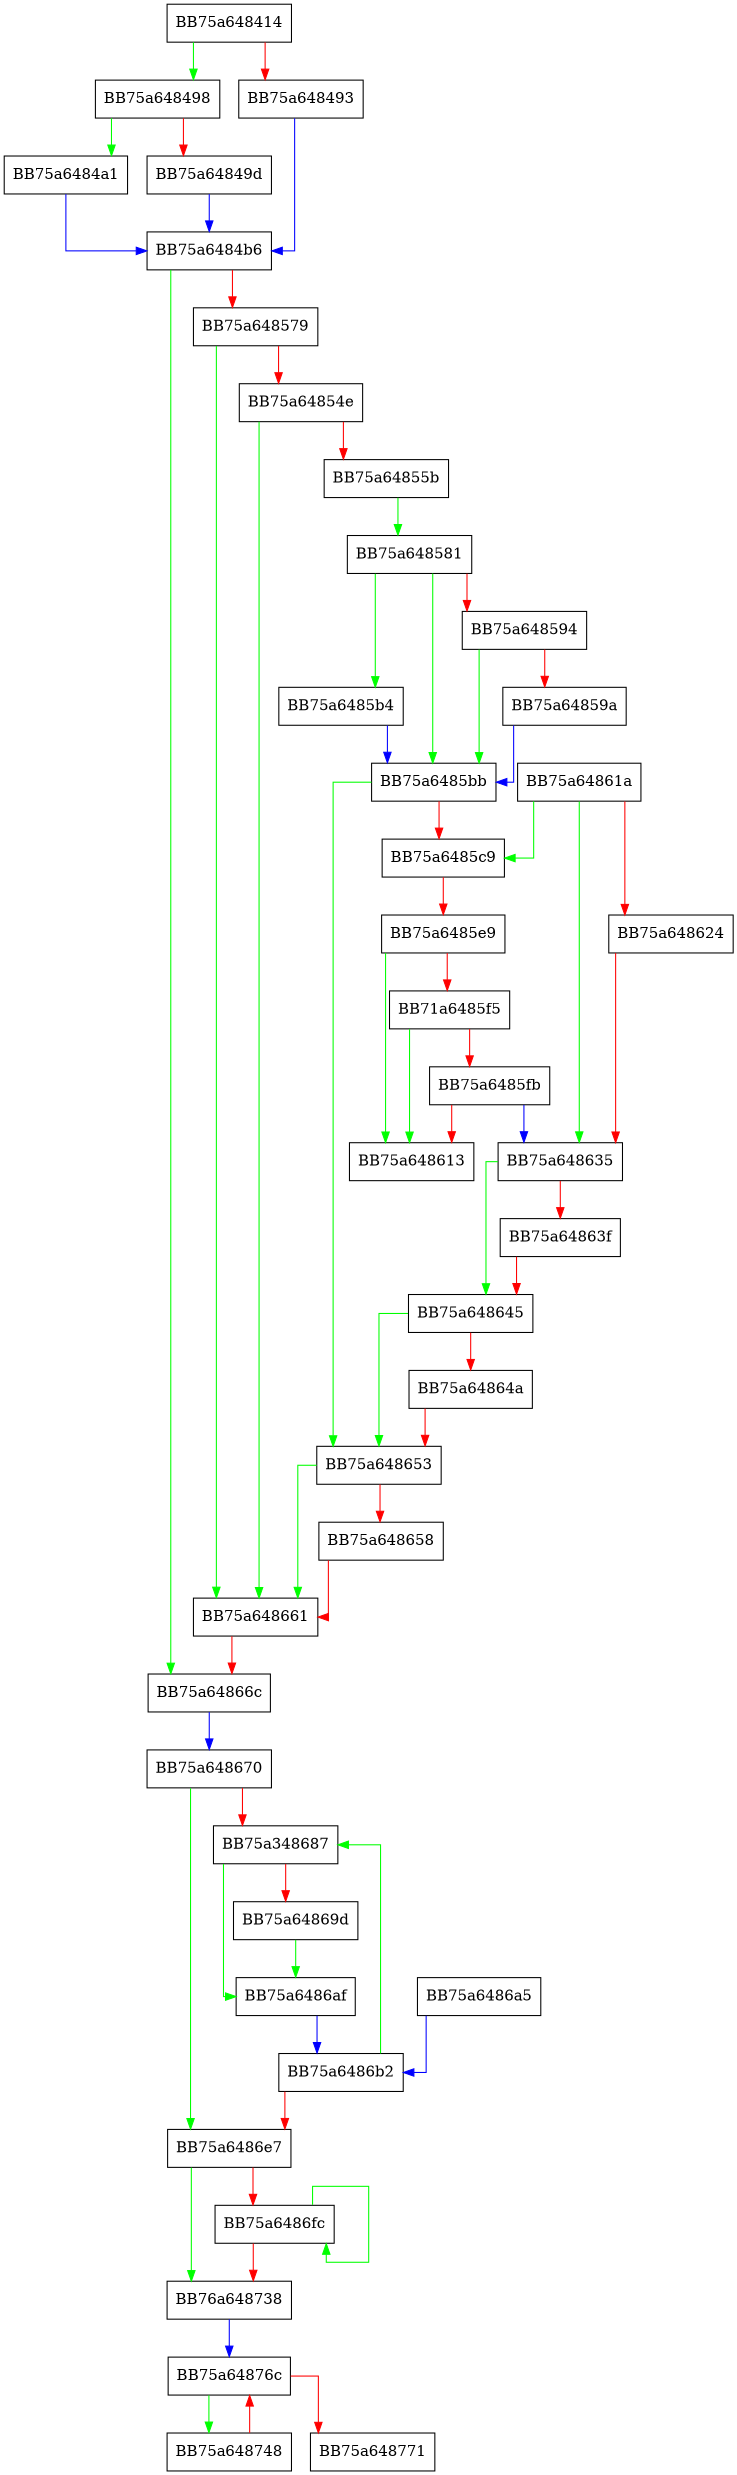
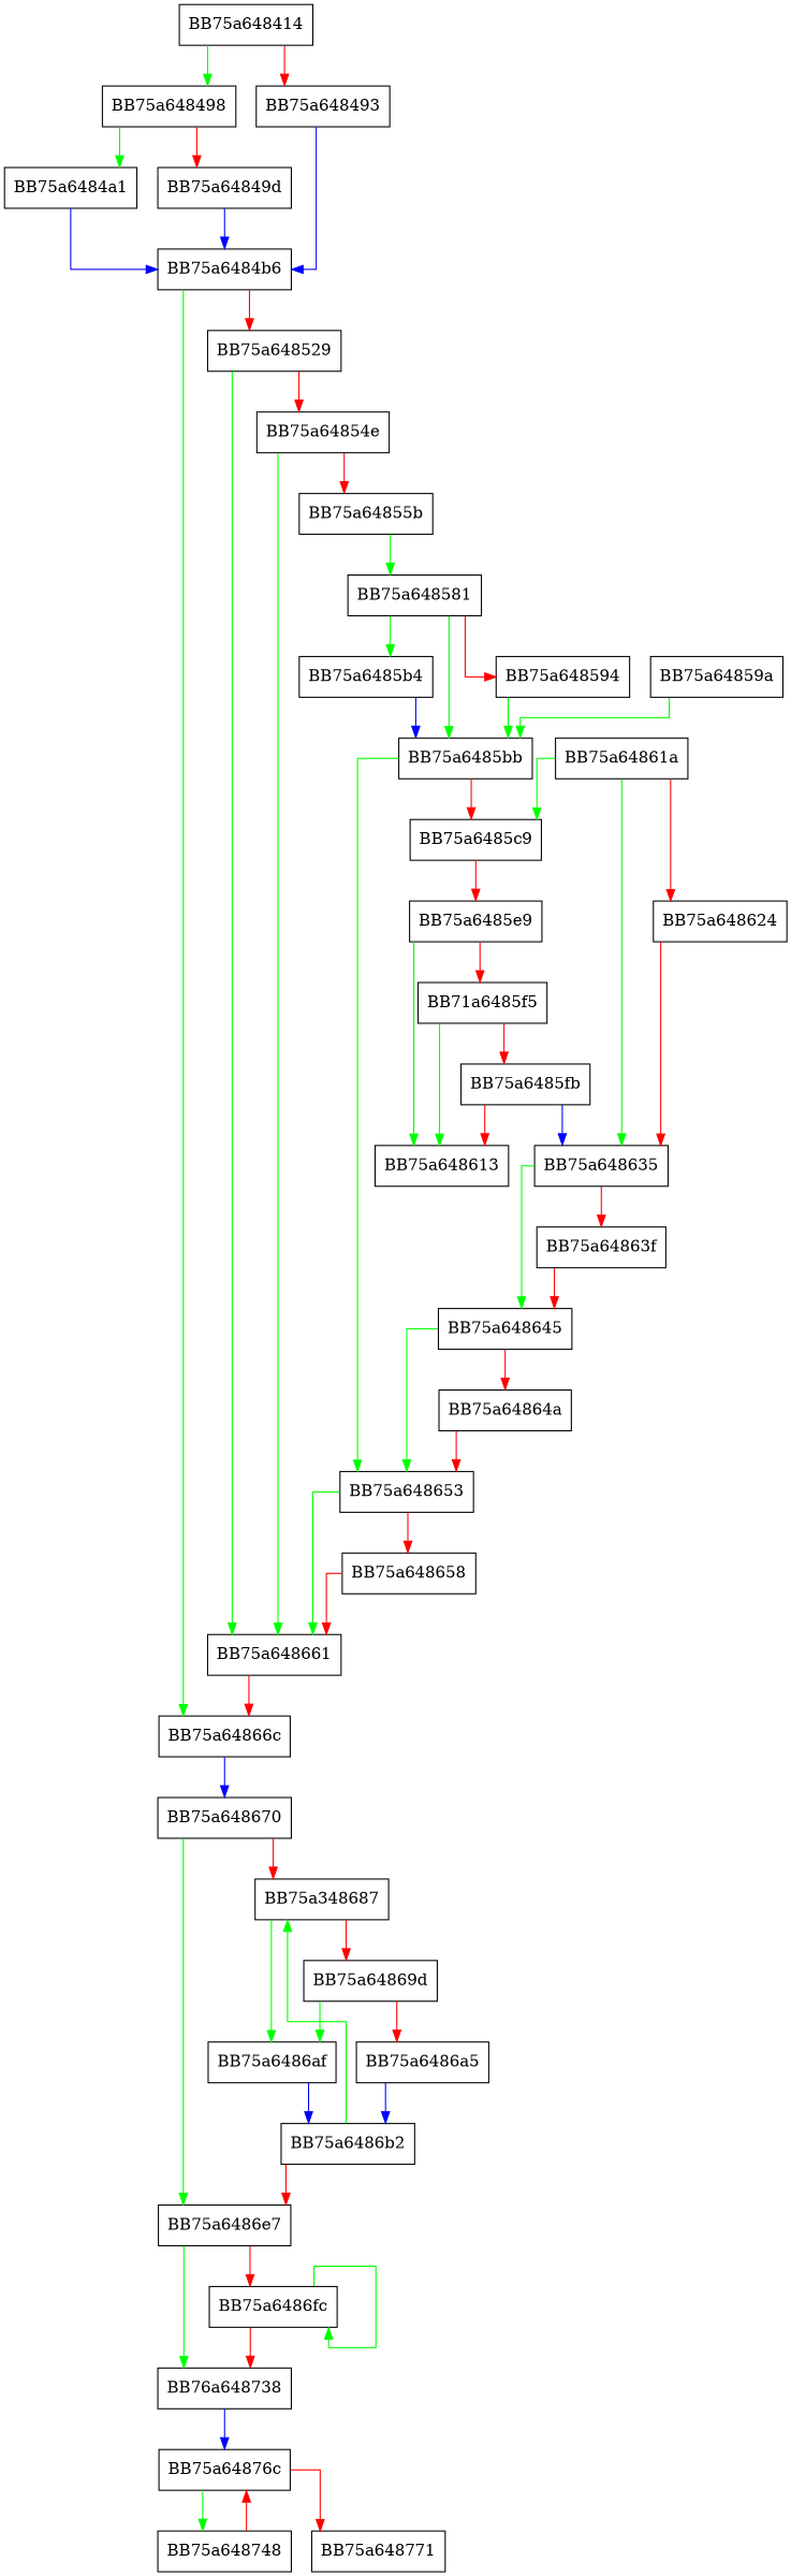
  digraph {
    splines=ortho
    node [shape=box]
    edge [color=red]
    BB75a648414
    BB75a648498
    BB75a648493
    BB75a6484a1
    BB75a64849d
    BB75a6484b6
    BB75a64866c
-   BB75a648529 [label=BB75a648579]
+   BB75a648529
    BB75a648670
    BB75a648661
    BB75a64854e
    BB75a6486e7
    n13 [label=BB75a348687]
    BB75a64855b
    BB75a648581
    BB75a6485b4
    BB75a6485bb
    BB75a648594
    BB75a648653
    BB75a6485c9
    BB75a64859a
    BB75a648658
    BB75a6485e9
    BB75a64861a
    BB75a648635
    BB75a648624
    BB75a648613
    n28 [label=BB71a6485f5]
    BB75a648645
    BB75a64863f
    BB75a6485fb
    BB75a64864a
    n33 [label=BB76a648738]
    BB75a6486fc
    BB75a6486af
    BB75a64869d
    BB75a64876c
    BB75a6486b2
    BB75a6486a5
    BB75a648748
    BB75a648771
    BB75a648414 -> BB75a648498 [color=green]
    BB75a648414 -> BB75a648493
    BB75a648498 -> BB75a6484a1 [color=green]
    BB75a648498 -> BB75a64849d
    BB75a648493 -> BB75a6484b6 [color=blue]
    BB75a6484a1 -> BB75a6484b6 [color=blue]
    BB75a64849d -> BB75a6484b6 [color=blue]
    BB75a6484b6 -> BB75a64866c [color=green]
    BB75a6484b6 -> BB75a648529
    BB75a64866c -> BB75a648670 [color=blue]
    BB75a648529 -> BB75a648661 [color=green]
    BB75a648529 -> BB75a64854e
    BB75a648670 -> BB75a6486e7 [color=green]
    BB75a648670 -> n13
    BB75a648661 -> BB75a64866c
    BB75a64854e -> BB75a648661 [color=green]
    BB75a64854e -> BB75a64855b
    BB75a6486e7 -> n33 [color=green]
    BB75a6486e7 -> BB75a6486fc
    n13 -> BB75a6486af [color=green]
    n13 -> BB75a64869d
    BB75a64855b -> BB75a648581 [color=green]
    BB75a648581 -> BB75a6485b4 [color=green]
    BB75a648581 -> BB75a6485bb [color=green]
    BB75a648581 -> BB75a648594
    BB75a6485b4 -> BB75a6485bb [color=blue]
    BB75a6485bb -> BB75a648653 [color=green]
    BB75a6485bb -> BB75a6485c9
    BB75a648594 -> BB75a6485bb [color=green]
-   BB75a648594 -> BB75a64859a
    BB75a648653 -> BB75a648661 [color=green]
    BB75a648653 -> BB75a648658
    BB75a6485c9 -> BB75a6485e9
-   BB75a64859a -> BB75a6485bb [color=blue]
+   BB75a64859a -> BB75a6485bb [color=green]
    BB75a648658 -> BB75a648661
    BB75a6485e9 -> BB75a648613 [color=green]
    BB75a6485e9 -> n28
    BB75a64861a -> BB75a6485c9 [color=green]
    BB75a64861a -> BB75a648635 [color=green]
    BB75a64861a -> BB75a648624
    BB75a648635 -> BB75a648645 [color=green]
    BB75a648635 -> BB75a64863f
    BB75a648624 -> BB75a648635
    n28 -> BB75a648613 [color=green]
    n28 -> BB75a6485fb
    BB75a648645 -> BB75a648653 [color=green]
    BB75a648645 -> BB75a64864a
    BB75a64863f -> BB75a648645
    BB75a6485fb -> BB75a648635 [color=blue]
    BB75a6485fb -> BB75a648613
    BB75a64864a -> BB75a648653
    n33 -> BB75a64876c [color=blue]
    BB75a6486fc -> n33
    BB75a6486fc -> BB75a6486fc [color=green]
    BB75a6486af -> BB75a6486b2 [color=blue]
    BB75a64869d -> BB75a6486af [color=green]
+   BB75a64869d -> BB75a6486a5
    BB75a64876c -> BB75a648748 [color=green]
    BB75a64876c -> BB75a648771
    BB75a6486b2 -> BB75a6486e7
    BB75a6486b2 -> n13 [color=green]
    BB75a6486a5 -> BB75a6486b2 [color=blue]
    BB75a648748 -> BB75a64876c
  }
